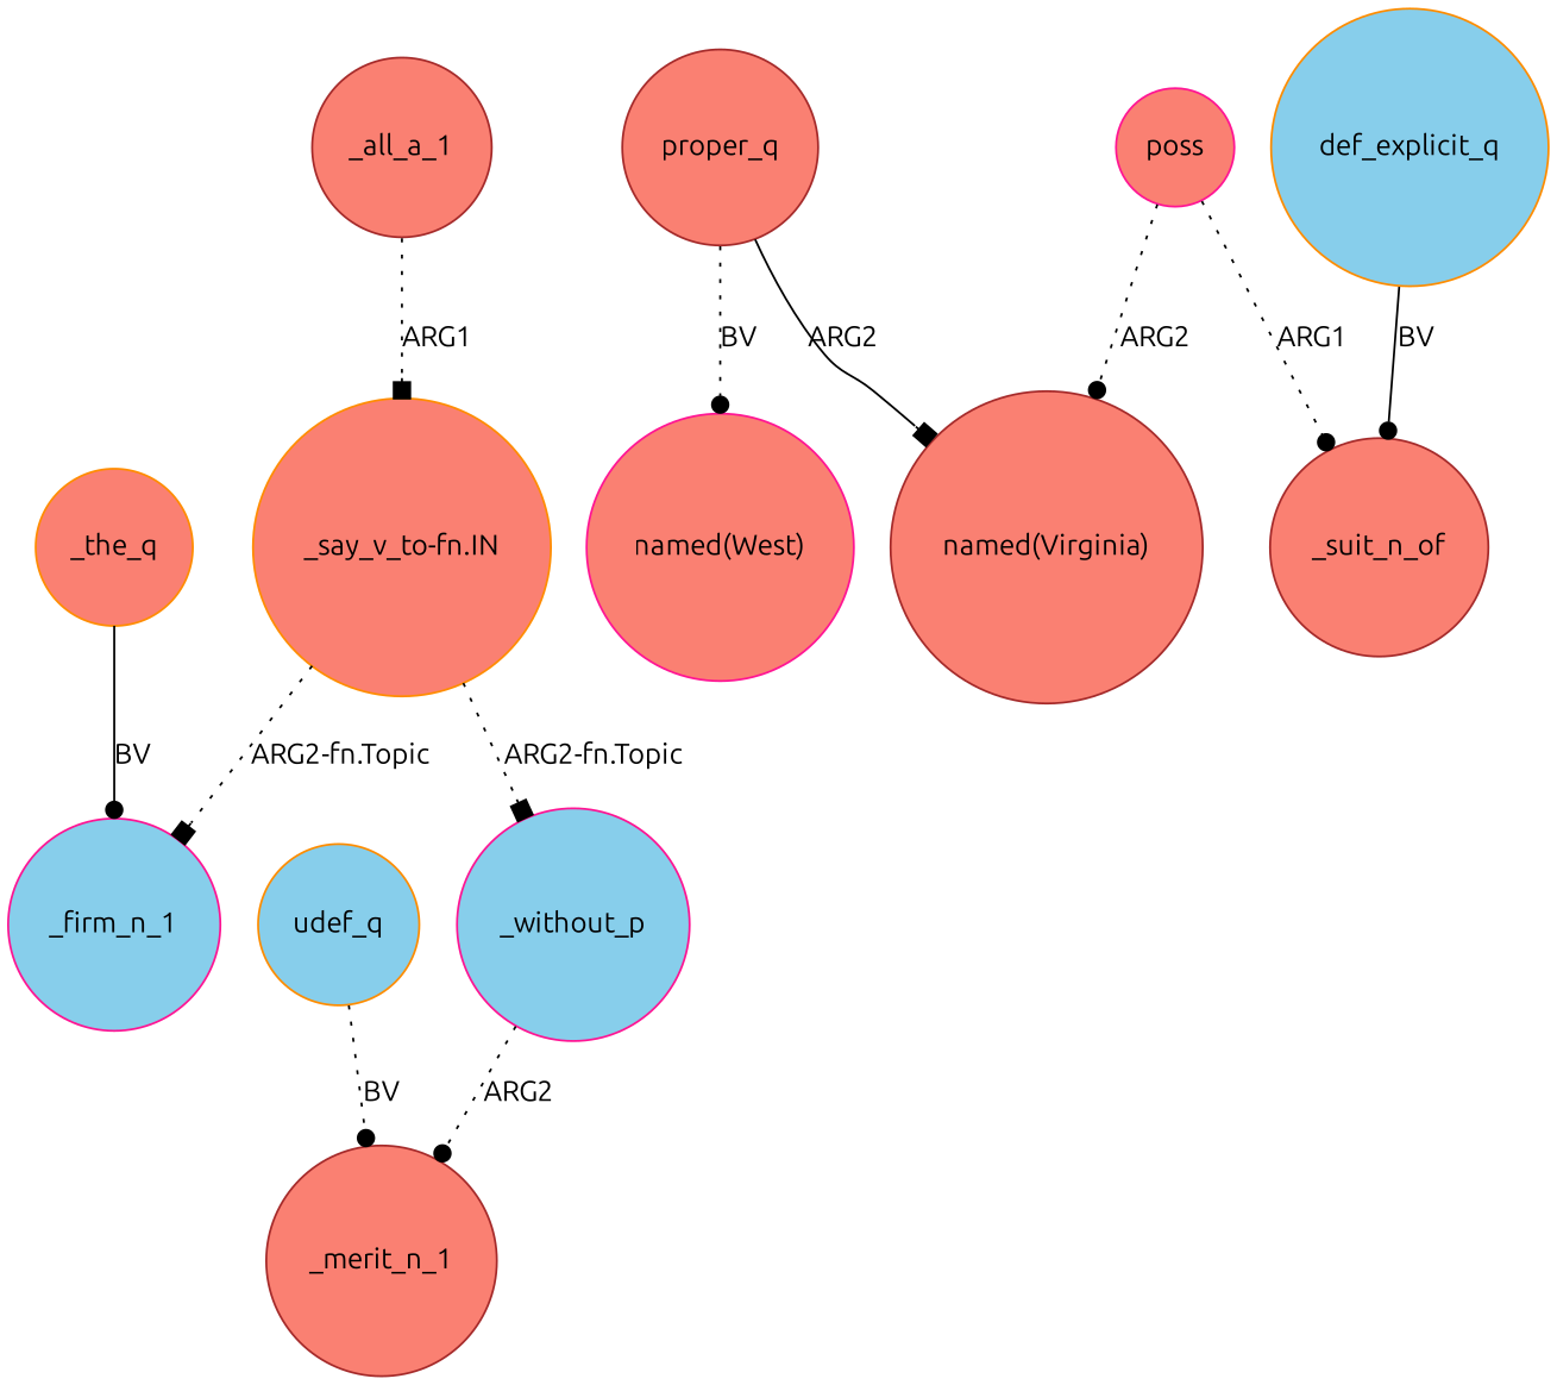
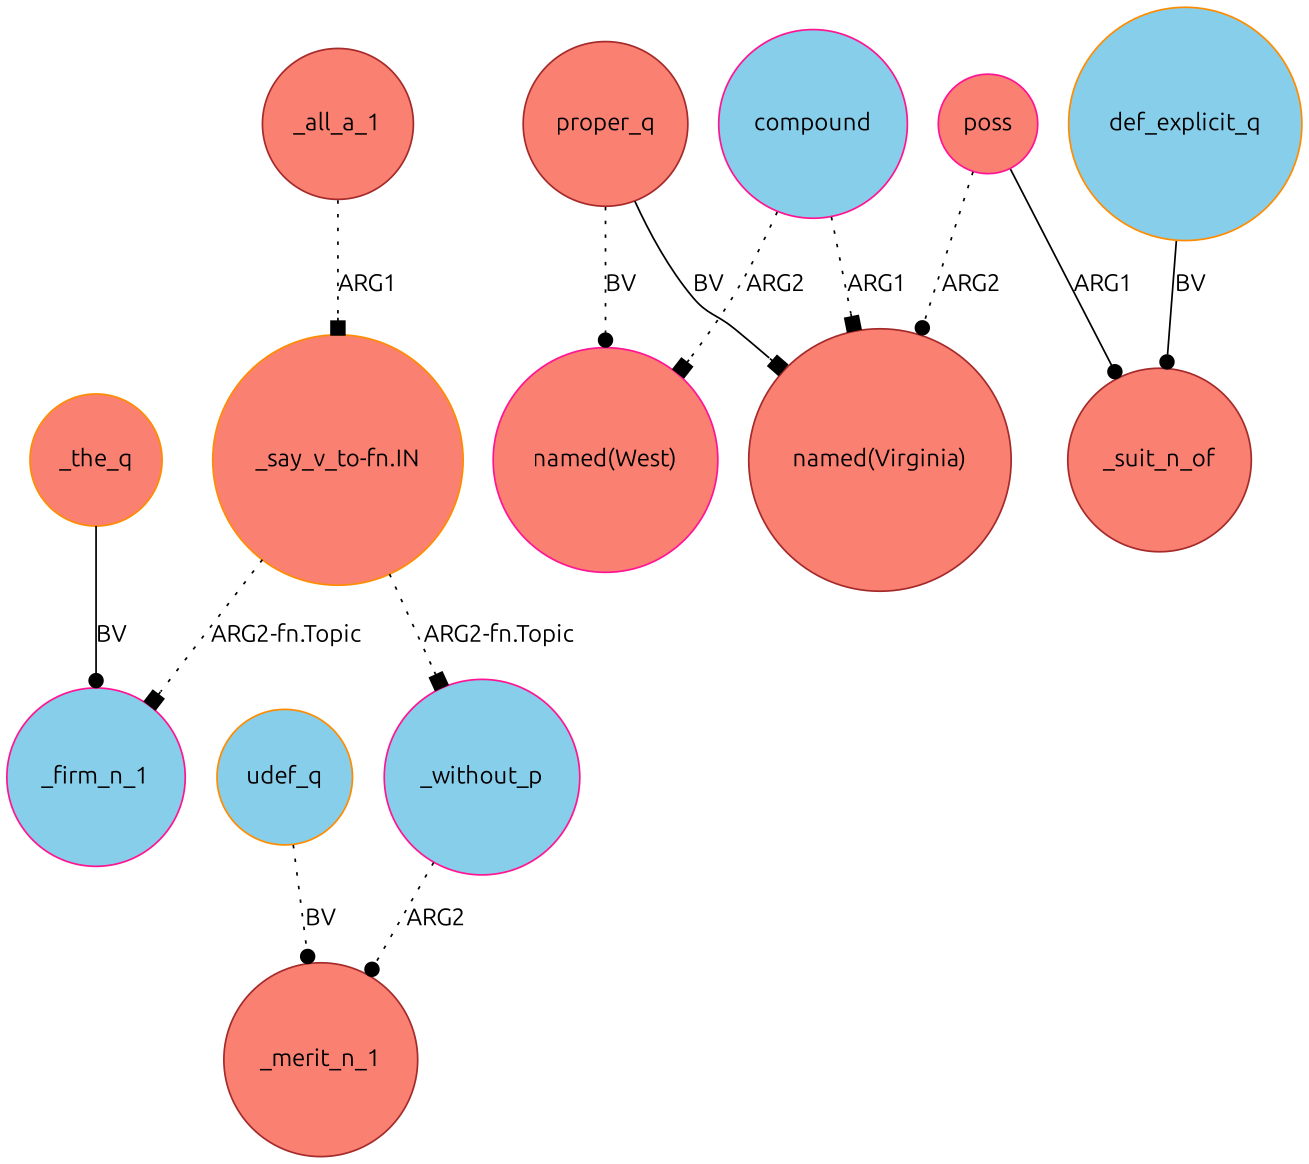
  digraph {
    fontname=Ubuntu
    node [color=deeppink fillcolor=salmon fontname=Ubuntu shape=circle style=filled]
    edge [arrowhead=dot fontname=Ubuntu style=dotted]
    "_say_v_to-fn.IN" [color=darkorange]
    _firm_n_1 [fillcolor=skyblue]
    _without_p [fillcolor=skyblue]
    _merit_n_1 [color=brown]
+   compound [fillcolor=skyblue]
    "named(West)"
    "named(Virginia)" [color=brown]
    _all_a_1 [color=brown]
    poss
    _suit_n_of [color=brown]
    proper_q [color=brown]
    def_explicit_q [color=darkorange fillcolor=skyblue]
    udef_q [color=darkorange fillcolor=skyblue]
    _the_q [color=darkorange]
    "_say_v_to-fn.IN" -> _firm_n_1 [arrowhead=box label="ARG2-fn.Topic"]
    "_say_v_to-fn.IN" -> _without_p [arrowhead=box label="ARG2-fn.Topic"]
    _without_p -> _merit_n_1 [label=ARG2]
+   compound -> "named(West)" [arrowhead=box label=ARG2]
+   compound -> "named(Virginia)" [arrowhead=box label=ARG1]
    _all_a_1 -> "_say_v_to-fn.IN" [arrowhead=box label=ARG1]
    poss -> "named(Virginia)" [label=ARG2]
-   poss -> _suit_n_of [label=ARG1]
+   poss -> _suit_n_of [label=ARG1 style=solid]
    proper_q -> "named(West)" [label=BV]
-   proper_q -> "named(Virginia)" [arrowhead=box label=ARG2 style=solid]
+   proper_q -> "named(Virginia)" [arrowhead=box label=BV style=solid]
    def_explicit_q -> _suit_n_of [label=BV style=solid]
    udef_q -> _merit_n_1 [label=BV]
    _the_q -> _firm_n_1 [label=BV style=solid]
  }
